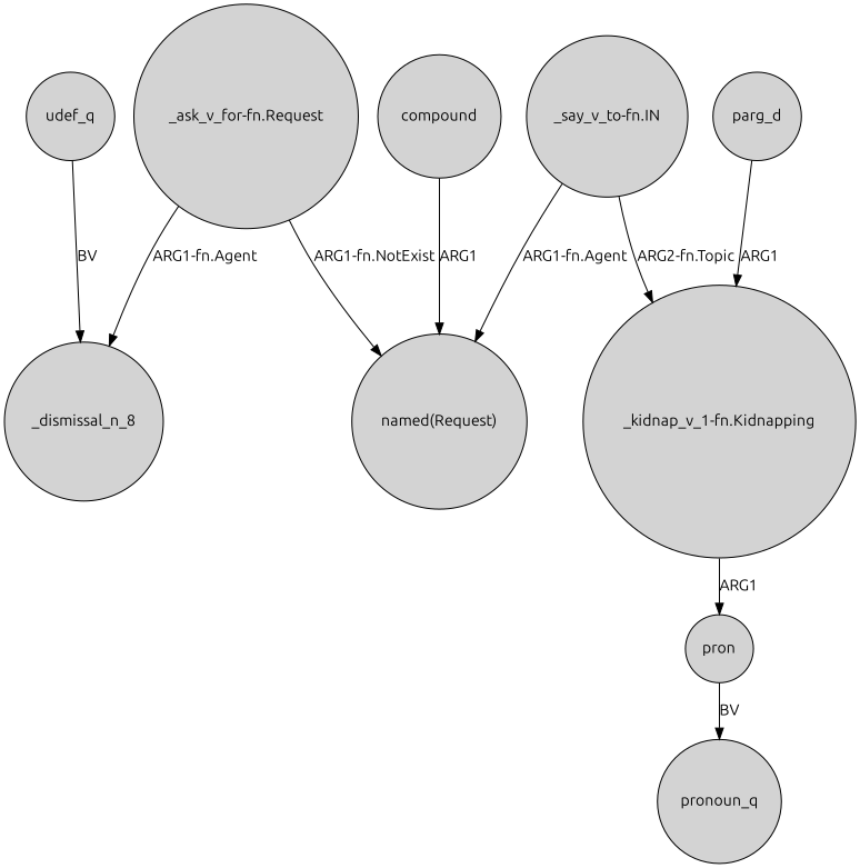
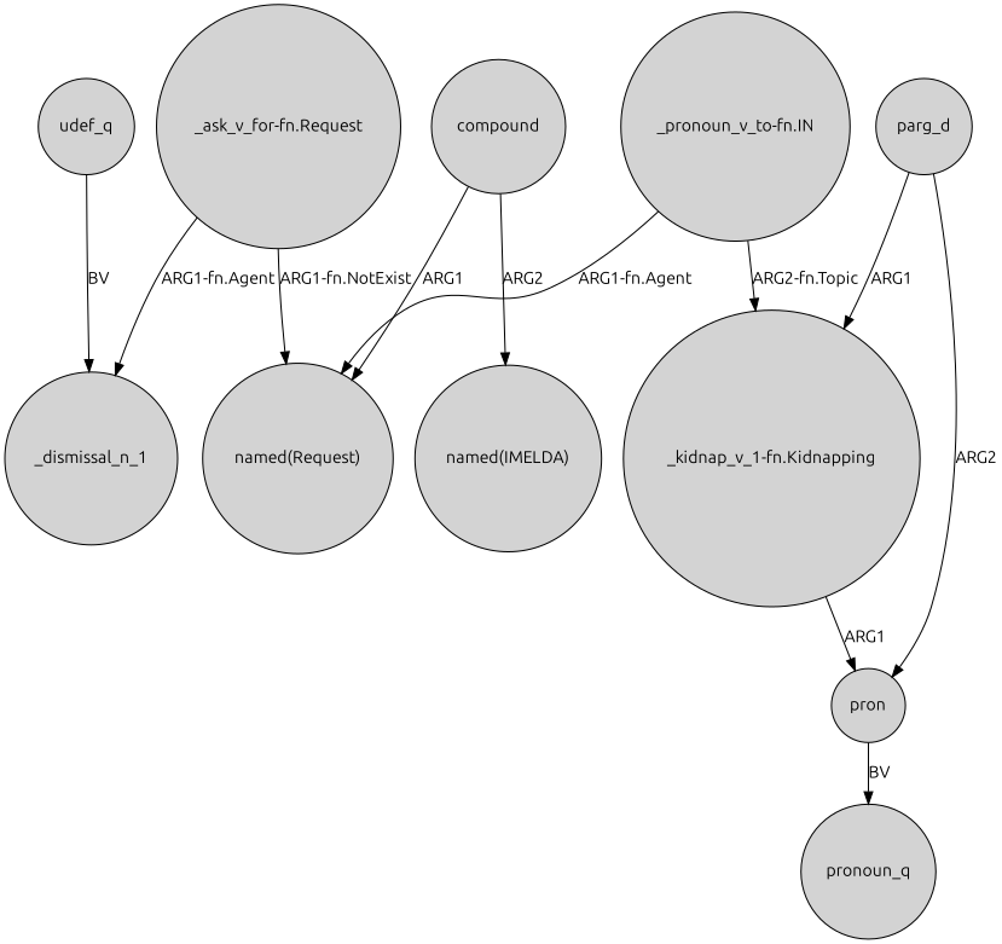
  digraph {
    fontname=Ubuntu
    node [fontname=Ubuntu shape=circle style=filled]
    edge [fontname=Ubuntu]
    "_ask_v_for-fn.Request"
-   _dismissal_n_1 [label=_dismissal_n_8]
+   _dismissal_n_1
    n3 [label="named(Request)"]
-   "_say_v_to-fn.IN"
+   "_say_v_to-fn.IN" [label="_pronoun_v_to-fn.IN"]
    "_kidnap_v_1-fn.Kidnapping"
    pron
    compound
+   "named(IMELDA)"
    parg_d
    pronoun_q
    udef_q
    "_ask_v_for-fn.Request" -> _dismissal_n_1 [label="ARG1-fn.Agent"]
    "_ask_v_for-fn.Request" -> n3 [label="ARG1-fn.NotExist"]
    "_say_v_to-fn.IN" -> n3 [label="ARG1-fn.Agent"]
    "_say_v_to-fn.IN" -> "_kidnap_v_1-fn.Kidnapping" [label="ARG2-fn.Topic"]
    "_kidnap_v_1-fn.Kidnapping" -> pron [label=ARG1]
    pron -> pronoun_q [label=BV]
    compound -> n3 [label=ARG1]
+   compound -> "named(IMELDA)" [label=ARG2]
    parg_d -> "_kidnap_v_1-fn.Kidnapping" [label=ARG1]
+   parg_d -> pron [label=ARG2]
    udef_q -> _dismissal_n_1 [label=BV]
  }
